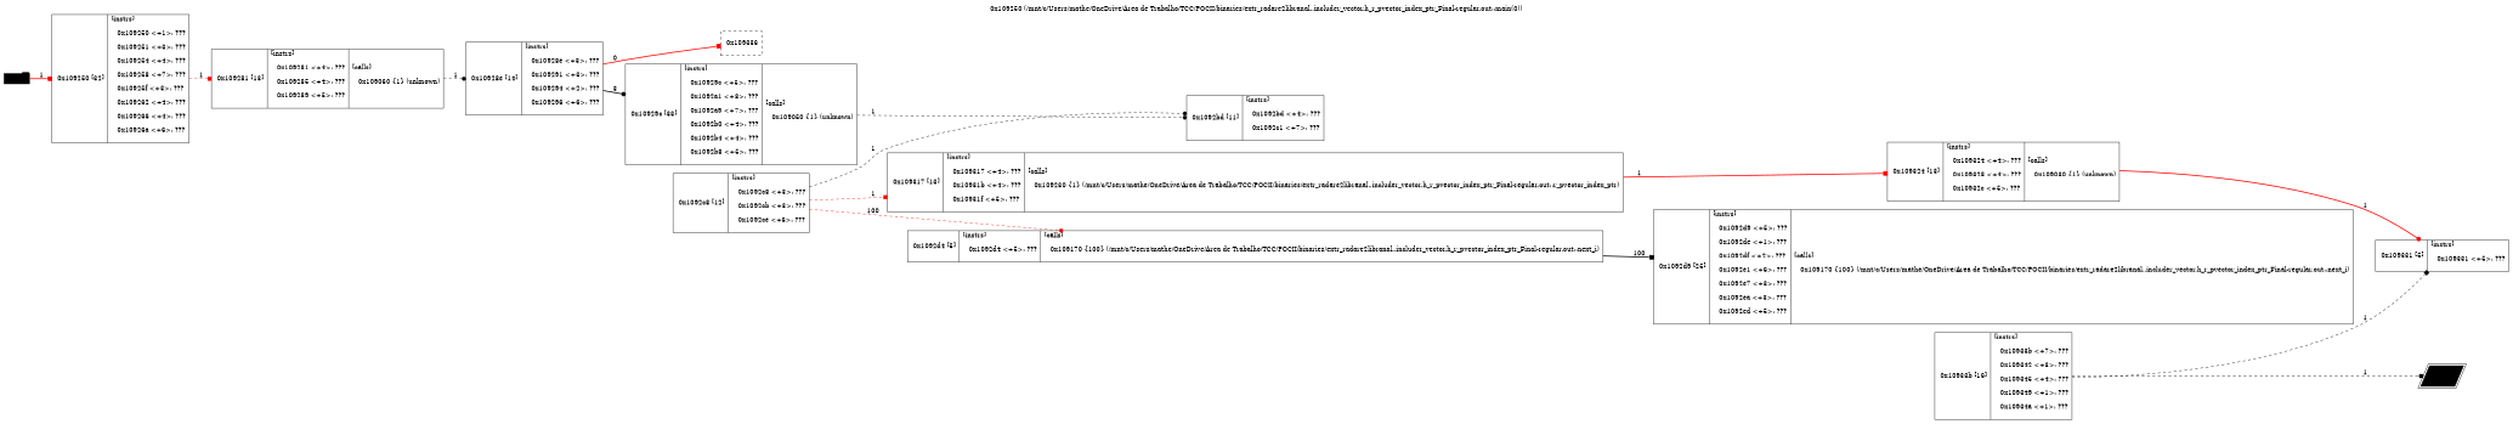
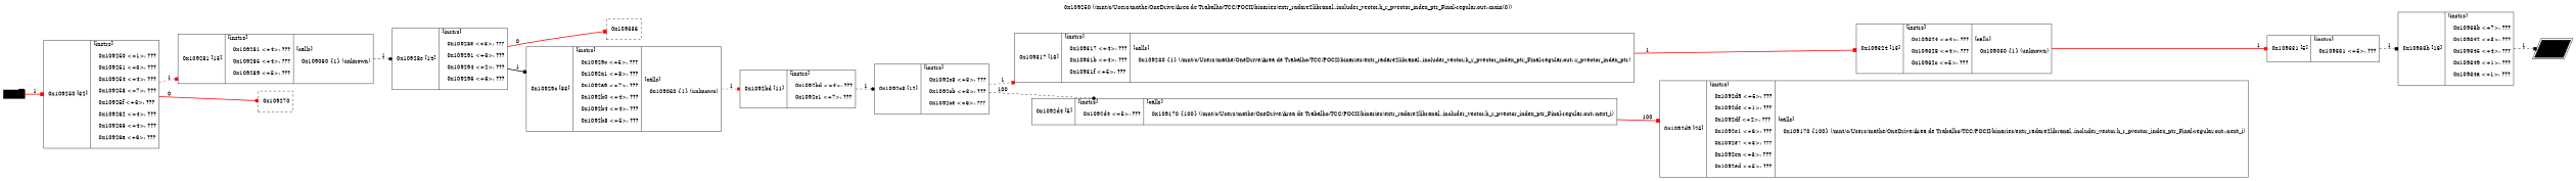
  digraph {
    label="0x109250 (/mnt/c/Users/mathe/OneDrive/Área de Trabalho/TCC/POCII/binaries/extr_radare2libranal..includer_vector.h_r_pvector_index_ptr_Final-regular.out::main(0))"
    labelloc=t
    rankdir=LR
    node [shape=record]
    edge [arrowhead=box color=red style=dashed]
    Entry [fillcolor=black height=0.3 shape=folder style=filled width=0.3]
    n2 [label="{\n     0x109250 [32]\l\n     | [instrs]\l\n     &nbsp;&nbsp;0x109250 \<+1\>: ???\l\n     &nbsp;&nbsp;0x109251 \<+3\>: ???\l\n     &nbsp;&nbsp;0x109254 \<+4\>: ???\l\n     &nbsp;&nbsp;0x109258 \<+7\>: ???\l\n     &nbsp;&nbsp;0x10925f \<+3\>: ???\l\n     &nbsp;&nbsp;0x109262 \<+4\>: ???\l\n     &nbsp;&nbsp;0x109266 \<+4\>: ???\l\n     &nbsp;&nbsp;0x10926a \<+6\>: ???\l\n  }"]
    n3 [label="{\n     0x109281 [13]\l\n     | [instrs]\l\n     &nbsp;&nbsp;0x109281 \<+4\>: ???\l\n     &nbsp;&nbsp;0x109285 \<+4\>: ???\l\n     &nbsp;&nbsp;0x109289 \<+5\>: ???\l\n     | [calls]\l\n     &nbsp;&nbsp;0x109060 \{1\} (unknown)\l\n  }"]
+   n4 [label="{\n     0x109270\l\n  }" style=dashed]
    n5 [label="{\n     0x10928e [14]\l\n     | [instrs]\l\n     &nbsp;&nbsp;0x10928e \<+3\>: ???\l\n     &nbsp;&nbsp;0x109291 \<+3\>: ???\l\n     &nbsp;&nbsp;0x109294 \<+2\>: ???\l\n     &nbsp;&nbsp;0x109296 \<+6\>: ???\l\n  }"]
    n6 [label="{\n     0x109336\l\n  }" style=dashed]
    n7 [label="{\n     0x10929c [33]\l\n     | [instrs]\l\n     &nbsp;&nbsp;0x10929c \<+5\>: ???\l\n     &nbsp;&nbsp;0x1092a1 \<+8\>: ???\l\n     &nbsp;&nbsp;0x1092a9 \<+7\>: ???\l\n     &nbsp;&nbsp;0x1092b0 \<+4\>: ???\l\n     &nbsp;&nbsp;0x1092b4 \<+4\>: ???\l\n     &nbsp;&nbsp;0x1092b8 \<+5\>: ???\l\n     | [calls]\l\n     &nbsp;&nbsp;0x109050 \{1\} (unknown)\l\n  }"]
    n8 [label="{\n     0x1092bd [11]\l\n     | [instrs]\l\n     &nbsp;&nbsp;0x1092bd \<+4\>: ???\l\n     &nbsp;&nbsp;0x1092c1 \<+7\>: ???\l\n  }"]
    n9 [label="{\n     0x1092c8 [12]\l\n     | [instrs]\l\n     &nbsp;&nbsp;0x1092c8 \<+3\>: ???\l\n     &nbsp;&nbsp;0x1092cb \<+3\>: ???\l\n     &nbsp;&nbsp;0x1092ce \<+6\>: ???\l\n  }"]
    Exit [fillcolor=black height=0.3 peripheries=2 shape=parallelogram style=filled width=0.3]
    n11 [label="{\n     0x109317 [13]\l\n     | [instrs]\l\n     &nbsp;&nbsp;0x109317 \<+4\>: ???\l\n     &nbsp;&nbsp;0x10931b \<+4\>: ???\l\n     &nbsp;&nbsp;0x10931f \<+5\>: ???\l\n     | [calls]\l\n     &nbsp;&nbsp;0x109230 \{1\} (/mnt/c/Users/mathe/OneDrive/Área de Trabalho/TCC/POCII/binaries/extr_radare2libranal..includer_vector.h_r_pvector_index_ptr_Final-regular.out::r_pvector_index_ptr)\l\n  }"]
    n12 [label="{\n     0x1092d4 [5]\l\n     | [instrs]\l\n     &nbsp;&nbsp;0x1092d4 \<+5\>: ???\l\n     | [calls]\l\n     &nbsp;&nbsp;0x109170 \{100\} (/mnt/c/Users/mathe/OneDrive/Área de Trabalho/TCC/POCII/binaries/extr_radare2libranal..includer_vector.h_r_pvector_index_ptr_Final-regular.out::next_i)\l\n  }"]
    n13 [label="{\n     0x109324 [13]\l\n     | [instrs]\l\n     &nbsp;&nbsp;0x109324 \<+4\>: ???\l\n     &nbsp;&nbsp;0x109328 \<+4\>: ???\l\n     &nbsp;&nbsp;0x10932c \<+5\>: ???\l\n     | [calls]\l\n     &nbsp;&nbsp;0x109030 \{1\} (unknown)\l\n  }"]
    n14 [label="{\n     0x1092d9 [25]\l\n     | [instrs]\l\n     &nbsp;&nbsp;0x1092d9 \<+5\>: ???\l\n     &nbsp;&nbsp;0x1092de \<+1\>: ???\l\n     &nbsp;&nbsp;0x1092df \<+2\>: ???\l\n     &nbsp;&nbsp;0x1092e1 \<+6\>: ???\l\n     &nbsp;&nbsp;0x1092e7 \<+3\>: ???\l\n     &nbsp;&nbsp;0x1092ea \<+3\>: ???\l\n     &nbsp;&nbsp;0x1092ed \<+5\>: ???\l\n     | [calls]\l\n     &nbsp;&nbsp;0x109170 \{100\} (/mnt/c/Users/mathe/OneDrive/Área de Trabalho/TCC/POCII/binaries/extr_radare2libranal..includer_vector.h_r_pvector_index_ptr_Final-regular.out::next_i)\l\n  }"]
    n15 [label="{\n     0x109331 [5]\l\n     | [instrs]\l\n     &nbsp;&nbsp;0x109331 \<+5\>: ???\l\n  }"]
    n16 [label="{\n     0x10933b [16]\l\n     | [instrs]\l\n     &nbsp;&nbsp;0x10933b \<+7\>: ???\l\n     &nbsp;&nbsp;0x109342 \<+3\>: ???\l\n     &nbsp;&nbsp;0x109345 \<+4\>: ???\l\n     &nbsp;&nbsp;0x109349 \<+1\>: ???\l\n     &nbsp;&nbsp;0x10934a \<+1\>: ???\l\n  }"]
    Entry -> n2 [label=" 1" style=bold]
    n2 -> n3 [label=" 1"]
+   n2 -> n4 [arrowhead=dot label=" 0" style=bold]
    n3 -> n5 [arrowhead=dot color=black label=" 1"]
    n5 -> n6 [label=" 0" style=bold]
-   n5 -> n7 [arrowhead=dot color=black label=" 3" style=bold]
-   n7 -> n8 [arrowhead=dot color=black label=" 1"]
-   n9 -> n8 [arrowhead=dot color=black label=" 1"]
+   n5 -> n7 [arrowhead=dot color=black label=" 1" style=bold]
+   n7 -> n8 [arrowhead=dot label=" 1"]
+   n8 -> n9 [arrowhead=dot color=black label=" 1"]
    n9 -> n11 [label=" 1"]
-   n9 -> n12 [arrowhead=dot label=" 100"]
+   n9 -> n12 [arrowhead=dot color=black label=" 100"]
    n11 -> n13 [label=" 1" style=bold]
-   n12 -> n14 [color=black label=" 100" style=bold]
+   n12 -> n14 [label=" 100" style=bold]
    n13 -> n15 [arrowhead=dot label=" 1" style=bold]
-   n16 -> n15 [color=black label=" 1"]
+   n15 -> n16 [color=black label=" 1"]
    n16 -> Exit [color=black label=" 1"]
  }
